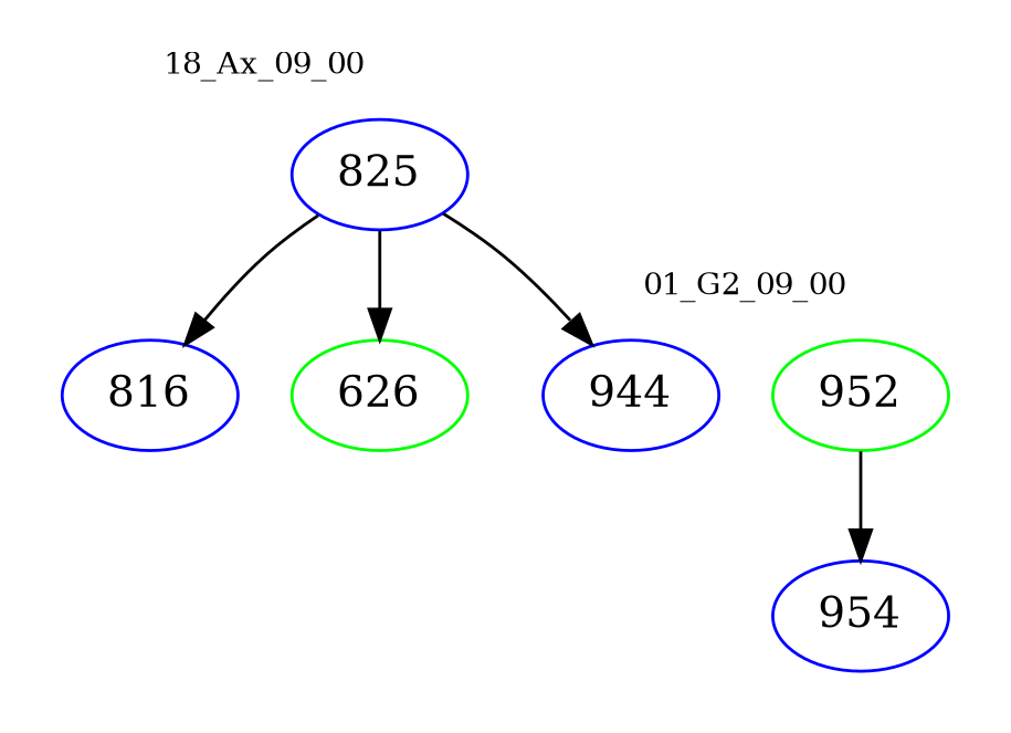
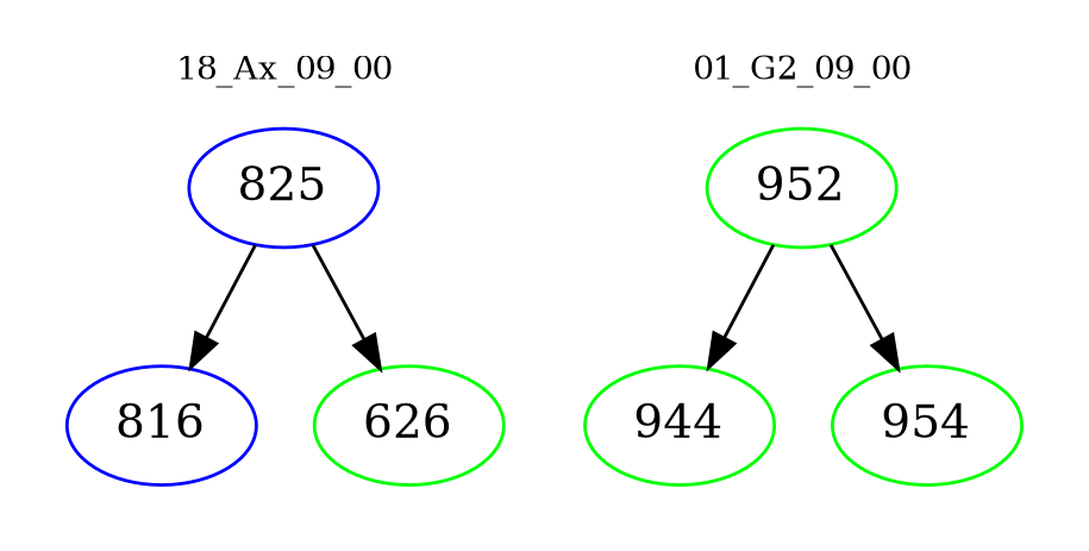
  digraph {
    node [color=blue]
    edge [color=black]
    n1 [label=825]
    n2 [label=816]
    n3 [color=green label=626]
    n4 [color=green label=952]
-   n5 [label=944]
-   n6 [label=954]
+   n5 [color=green label=944]
+   n6 [color=green label=954]
    subgraph cluster_1 {
      color=white
      fontsize=10
      label="18_Ax_09_00"
      n1
      n2
      n3
    }
    subgraph cluster_2 {
      color=white
      fontsize=10
      label="01_G2_09_00"
      n4
      n5
      n6
    }
    n1 -> n2
    n1 -> n3
-   n1 -> n5
+   n4 -> n5
    n4 -> n6
  }
